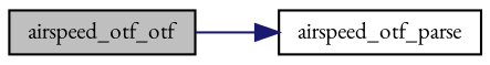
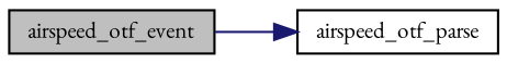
  digraph {
    rankdir=LR
    fontname="EB Garamond"
    node [color=black fontname="EB Garamond" fontsize=10 shape=record style=filled]
-   n1 [fillcolor=grey75 fontcolor=black height=0.2 label=airspeed_otf_otf width=0.4]
+   n1 [fillcolor=grey75 fontcolor=black height=0.2 label=airspeed_otf_event width=0.4]
    n2 [fillcolor=white height=0.2 label=airspeed_otf_parse width=0.4]
    n1 -> n2 [color=midnightblue fontname="EB Garamond" fontsize=10 labelfontname=FreeSans labelfontsize=10 style=solid]
  }
